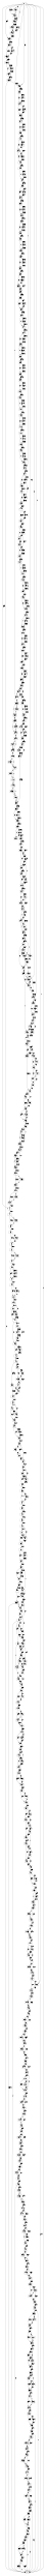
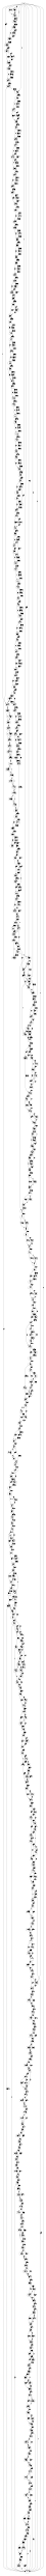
  digraph {
    rankdir=TB
    node [shape=rectangle]
    2
    4
    25
    17593
    31
    52
    9489
    76
    97
    17613
    100
    121
    26419
    144
    202
    9546
    208
    220
    9567
    241
    247
    295
    268
    26447
    316
    9651
    346
    349
    9678
    353
    17860
    376
    394
    374
    430
    478
    496
    499
    540
    561
    26487
    580
    601
    9765
    604
    610
    628
    9801
    649
    656
    677
    9823
    694
    715
    733
    775
    778
    9864
    808
    820
    841
    26547
    850
    871
    9895
    904
    889
    910
    9910
    919
    26559
    925
    1
    940
    937
    943
    9945
    9942
    982
    9960
    984
    17646
    1003
    985
    1030
    17958
    1045
    1006
    1024
    1057
    1078
    9981
    1129
    1150
    9998
    1167
    1240
    1270
    26894
    1275
    1276
    1296
    1297
    1303
    1324
    10058
    1357
    1378
    10078
    1381
    1386
    1402
    1407
    1423
    1420
    1426
    1441
    1462
    1444
    1465
    1478
    1499
    10138
    1501
    1509
    1528
    1584
    1605
    24998
    1675
    1696
    10158
    1717
    1723
    1738
    1744
    1795
    18050
    1827
    1848
    18067
    1885
    1906
    10198
    1945
    1966
    27031
    1969
    1990
    10218
    2026
    10253
    2083
    2104
    18090
    2110
    2131
    18110
    2146
    2167
    10299
    2185
    2206
    17729
    2209
    2230
    10319
    2316
    2341
    10343
    2357
    2378
    27051
    2495
    2596
    2623
    18136
    2746
    2767
    24410
    2879
    2900
    24428
    2927
    2981
    3002
    18156
    3023
    3044
    18176
    3053
    3068
    18197
    3098
    3145
    3233
    3254
    18240
    3602
    3623
    18260
    3624
    3627
    3645
    3648
    3666
    3667
    18301
    3688
    3775
    3796
    25023
    4235
    4256
    18321
    4636
    4808
    4829
    24516
    4965
    4986
    24536
    5170
    5191
    27073
    5221
    5242
    18341
    5352
    5386
    5407
    18361
    5423
    5457
    5656
    5677
    27093
    5982
    28935
    5983
    6008
    6044
    25291
    6065
    26599
    6074
    6095
    25311
    6104
    6146
    25347
    6206
    25383
    6219
    6240
    25432
    6254
    6275
    25452
    6281
    6302
    25472
    6365
    6386
    25492
    6505
    6526
    25512
    6560
    6581
    25532
    6615
    6636
    25551
    6650
    6666
    6687
    26654
    6720
    6741
    25582
    6774
    6795
    25602
    6816
    25622
    6852
    6873
    25642
    6994
    7015
    25662
    7023
    7071
    25709
    7155
    7176
    25729
    7182
    7215
    25761
    7293
    7316
    25783
    7346
    7347
    7368
    25790
    7371
    25807
    7392
    7440
    7467
    26700
    7596
    7617
    25829
    7620
    25850
    7641
    7674
    7701
    25893
    7785
    7904
    25976
    7928
    7949
    25996
    8042
    8063
    26016
    8108
    8141
    26048
    8260
    8281
    26068
    8285
    8306
    16344
    8403
    8424
    16349
    8439
    16779
    8460
    26103
    16855
    8491
    8496
    26119
    8523
    8527
    8548
    26151
    8557
    8564
    8585
    26171
    8602
    8626
    26180
    8632
    8647
    8656
    8668
    8680
    8677
    8689
    8698
    8728
    8734
    8755
    17248
    8773
    8788
    8794
    8812
    8815
    8818
    8827
    17332
    8875
    24821
    17338
    8899
    24830
    17380
    8920
    17383
    8929
    17458
    8945
    9004
    8953
    8974
    26317
    8977
    8998
    17735
    9034
    9049
    26323
    9052
    9103
    9073
    17757
    9115
    9130
    9094
    17481
    9100
    9145
    9166
    17823
    9262
    9274
    9283
    9295
    9319
    9331
    9340
    9352
    9370
    9391
    17535
    9410
    9449
    17573
    14861
    14862
    14886
    14939
    14960
    25043
    15457
    15841
    15862
    26579
    16226
    16247
    25063
    16289
    16887
    24567
    16909
    16942
    24599
    16972
    16993
    24619
    17008
    17029
    24639
    17181
    24790
    17193
    17206
    24803
    0
    2 -> 4 [label=40227]
    4 -> 25 [label=40226]
    4 -> 17593 [label=1]
    25 -> 31 [label=40227]
    17593 -> 25 [label=1]
    31 -> 52 [label=39446]
    31 -> 9489 [label=781]
    52 -> 76 [label=40227]
    9489 -> 52 [label=781]
    76 -> 97 [label=40226]
    76 -> 17613 [label=1]
    97 -> 100 [label=40227]
    17613 -> 97 [label=1]
    100 -> 121 [label=3341]
    100 -> 26419 [label=36886]
    121 -> 144 [label=40227]
    26419 -> 121 [label=36886]
    144 -> 202 [label=39446]
    144 -> 9546 [label=781]
    202 -> 208 [label=40227]
    9546 -> 202 [label=781]
    208 -> 220 [label=40177]
    208 -> 9567 [label=50]
    220 -> 9567 [label=36886]
    220 -> 241 [label=3291]
    9567 -> 241 [label=36936]
    241 -> 247 [label=40177]
    241 -> 295 [label=50]
    247 -> 268 [label=3291]
    247 -> 26447 [label=36886]
    295 -> 316 [label=3291]
    295 -> 9651 [label=36936]
    268 -> 295 [label=40177]
    26447 -> 268 [label=36886]
    316 -> 346 [label=40227]
    9651 -> 316 [label=36936]
    346 -> 349 [label=3291]
    346 -> 9678 [label=36936]
    349 -> 353 [label=2566]
    349 -> 17860 [label=725]
    9678 -> 376 [label=50]
    9678 -> 394 [label=36886]
    353 -> 17860 [label=6]
    353 -> 374 [label=2560]
    17860 -> 374 [label=731]
    376 -> 394 [label=3341]
    394 -> 430 [label=40227]
    374 -> 376 [label=3291]
    430 -> 478 [label=40177]
    430 -> 496 [label=50]
    478 -> 496 [label=2560]
    478 -> 499 [label=37617]
    496 -> 499 [label=2610]
    499 -> 540 [label=40227]
    540 -> 561 [label=3341]
    540 -> 26487 [label=36886]
    561 -> 580 [label=40227]
    26487 -> 561 [label=36886]
    580 -> 601 [label=3291]
    580 -> 9765 [label=50]
    580 -> 604 [label=36886]
    601 -> 604 [label=3341]
    9765 -> 601 [label=50]
    604 -> 610 [label=40227]
    610 -> 628 [label=40177]
    610 -> 9801 [label=50]
    628 -> 9801 [label=36886]
    628 -> 649 [label=3291]
    9801 -> 649 [label=36936]
    649 -> 656 [label=40227]
    656 -> 677 [label=40177]
    656 -> 9823 [label=50]
    677 -> 694 [label=40227]
    9823 -> 677 [label=50]
    694 -> 715 [label=36936]
    715 -> 733 [label=40226]
    733 -> 775 [label=40227]
    775 -> 778 [label=40177]
    775 -> 9864 [label=50]
    778 -> 9864 [label=37617]
    778 -> 808 [label=2560]
    9864 -> 808 [label=37667]
    808 -> 820 [label=40227]
    820 -> 841 [label=3341]
    820 -> 26547 [label=36886]
    841 -> 850 [label=40227]
    26547 -> 841 [label=36886]
    850 -> 871 [label=2560]
    850 -> 9895 [label=37666]
    850 -> 904 [label=1]
    871 -> 889 [label=40226]
    9895 -> 871 [label=37666]
    904 -> 910 [label=2561]
    889 -> 904 [label=2560]
    889 -> 9910 [label=37666]
    910 -> 919 [label=3650]
    9910 -> 910 [label=1089]
    9910 -> 26559 [label=36577]
    919 -> 925 [label=2920]
    919 -> 940 [label=730]
    26559 -> 925 [label=4]
    26559 -> 1 [label=36573]
    925 -> 937 [label=2924]
    940 -> 1 [label=4]
    940 -> 943 [label=3291]
    940 -> 9945 [label=309]
    937 -> 940 [label=2874]
    937 -> 9942 [label=50]
    943 -> 9942 [label=730]
    943 -> 982 [label=2561]
    9945 -> 9960 [label=1089]
    9942 -> 9945 [label=780]
    982 -> 984 [label=2560]
    982 -> 17646 [label=1]
    9960 -> 984 [label=780]
    9960 -> 1003 [label=309]
    984 -> 985 [label=3340]
    17646 -> 1030 [label=2]
    1003 -> 1006 [label=2918]
    985 -> 1003 [label=2609]
    985 -> 17958 [label=731]
    1030 -> 1045 [label=2920]
    17958 -> 17646 [label=1]
    17958 -> 1006 [label=730]
    1045 -> 1057 [label=3650]
    1006 -> 1024 [label=3648]
    1024 -> 1030 [label=2918]
    1024 -> 1045 [label=730]
    1057 -> 1078 [label=3600]
    1057 -> 9981 [label=50]
    1078 -> 1129 [label=3650]
    9981 -> 1078 [label=50]
    1129 -> 1150 [label=3599]
    1129 -> 9998 [label=51]
    1150 -> 1167 [label=3600]
    9998 -> 1150 [label=1]
    9998 -> 1167 [label=50]
    1167 -> 1240 [label=3650]
    1240 -> 1270 [label=3341]
    1240 -> 26894 [label=309]
    1270 -> 1275 [label=3650]
    26894 -> 1270 [label=309]
    1275 -> 1276 [label=3649]
    1275 -> 1296 [label=1]
    1276 -> 1296 [label=3598]
    1276 -> 1297 [label=51]
-   1296 -> 1297 [label=3599]
+   1296 -> 1324 [label=3599]
    1297 -> 1303 [label=3650]
    1303 -> 1324 [label=3599]
    1303 -> 10058 [label=51]
    1324 -> 1357 [label=3650]
    10058 -> 1324 [label=51]
    1357 -> 1378 [label=3600]
    1357 -> 10078 [label=50]
    1378 -> 1381 [label=3650]
    10078 -> 1378 [label=50]
    1381 -> 1386 [label=3341]
    1381 -> 1402 [label=309]
    1386 -> 1402 [label=3291]
    1386 -> 1407 [label=50]
    1402 -> 1407 [label=3291]
    1402 -> 1423 [label=309]
    1407 -> 1420 [label=3341]
    1423 -> 1426 [label=3649]
    1420 -> 1423 [label=3340]
    1420 -> 1441 [label=1]
    1426 -> 1441 [label=3340]
    1426 -> 1462 [label=309]
    1441 -> 1444 [label=3341]
    1462 -> 1465 [label=3600]
    1444 -> 1462 [label=3291]
    1444 -> 1465 [label=50]
    1465 -> 1478 [label=3650]
    1478 -> 1499 [label=2559]
    1478 -> 10138 [label=1091]
    1499 -> 1501 [label=3650]
    10138 -> 1499 [label=1091]
    1501 -> 1509 [label=3649]
    1501 -> 1528 [label=1]
    1509 -> 1 [label=309]
    1509 -> 1528 [label=3340]
    1528 -> 1584 [label=3341]
    1584 -> 1605 [label=3340]
    1584 -> 24998 [label=1]
    1605 -> 1675 [label=3341]
    24998 -> 1605 [label=1]
    1675 -> 1696 [label=3290]
    1675 -> 10158 [label=51]
    1696 -> 1717 [label=3341]
    10158 -> 1696 [label=51]
    1717 -> 1723 [label=2610]
    1717 -> 1738 [label=731]
    1723 -> 1738 [label=2559]
    1723 -> 1744 [label=51]
    1738 -> 1744 [label=3290]
    1744 -> 1795 [label=2610]
    1744 -> 18050 [label=731]
    1795 -> 1827 [label=3341]
    18050 -> 1795 [label=731]
    1827 -> 1848 [label=2610]
    1827 -> 18067 [label=731]
    1848 -> 1885 [label=3342]
    18067 -> 1848 [label=732]
    1885 -> 1906 [label=3285]
    1885 -> 10198 [label=57]
    1906 -> 1945 [label=3342]
    10198 -> 1906 [label=57]
    1945 -> 1966 [label=2616]
    1945 -> 27031 [label=726]
    1966 -> 1969 [label=3342]
    27031 -> 1966 [label=726]
    1969 -> 1990 [label=2559]
    1969 -> 10218 [label=783]
    1990 -> 2026 [label=3285]
    1990 -> 10253 [label=57]
    10218 -> 1990 [label=783]
    2026 -> 2083 [label=3342]
    10253 -> 2026 [label=57]
    2083 -> 2104 [label=2610]
    2083 -> 18090 [label=732]
    2104 -> 2110 [label=3291]
    2104 -> 2131 [label=51]
    18090 -> 2104 [label=732]
    2110 -> 2131 [label=2559]
    2110 -> 18110 [label=732]
    2131 -> 2146 [label=3342]
    18110 -> 2131 [label=732]
    2146 -> 2167 [label=3291]
    2146 -> 10299 [label=51]
    2167 -> 2185 [label=3342]
    10299 -> 2167 [label=51]
    2185 -> 2206 [label=3341]
    2185 -> 17729 [label=1]
    2206 -> 2209 [label=3342]
    17729 -> 2206 [label=1]
    2209 -> 2230 [label=2559]
    2209 -> 10319 [label=783]
    2230 -> 2316 [label=3342]
    10319 -> 2230 [label=783]
    2316 -> 2341 [label=2559]
    2316 -> 10343 [label=783]
    2341 -> 2357 [label=3342]
    10343 -> 2341 [label=783]
    2357 -> 2378 [label=2617]
    2357 -> 27051 [label=725]
    2378 -> 2495 [label=3342]
    27051 -> 2378 [label=725]
    2495 -> 1 [label=50]
    2495 -> 2596 [label=3292]
    2596 -> 2623 [label=3290]
    2596 -> 18136 [label=2]
    2623 -> 2746 [label=3292]
    18136 -> 2623 [label=2]
    2746 -> 2767 [label=2563]
    2746 -> 24410 [label=729]
    2767 -> 2879 [label=3292]
    24410 -> 2767 [label=729]
    2879 -> 2900 [label=2563]
    2879 -> 24428 [label=729]
    2900 -> 2927 [label=3288]
    24428 -> 2900 [label=725]
    24428 -> 2927 [label=4]
    2927 -> 2981 [label=3292]
    2981 -> 3002 [label=2561]
    2981 -> 18156 [label=731]
    3002 -> 3023 [label=3292]
    18156 -> 3002 [label=731]
    3023 -> 3044 [label=2561]
    3023 -> 18176 [label=731]
    3044 -> 3053 [label=3292]
    18176 -> 3044 [label=731]
    3053 -> 3068 [label=2561]
    3053 -> 18197 [label=731]
    3068 -> 18197 [label=1]
    3068 -> 3098 [label=2560]
    18197 -> 3098 [label=732]
    3098 -> 3145 [label=3292]
    3145 -> 1 [label=1]
    3145 -> 3233 [label=3291]
    3233 -> 3254 [label=3288]
    3233 -> 18240 [label=3]
    3254 -> 3602 [label=3291]
    18240 -> 3254 [label=3]
    3602 -> 3623 [label=3288]
    3602 -> 18260 [label=3]
    3623 -> 3624 [label=3291]
    18260 -> 3623 [label=3]
    3624 -> 3627 [label=3288]
    3624 -> 3645 [label=3]
    3627 -> 3645 [label=2559]
    3627 -> 3648 [label=729]
    3645 -> 3648 [label=2562]
    3648 -> 3666 [label=3291]
    3666 -> 3667 [label=3289]
    3666 -> 18301 [label=2]
    3667 -> 18301 [label=730]
    3667 -> 3688 [label=2559]
    18301 -> 3688 [label=732]
    3688 -> 3775 [label=3291]
    3775 -> 3796 [label=3290]
    3775 -> 25023 [label=1]
    3796 -> 4235 [label=3291]
    25023 -> 3796 [label=1]
    4235 -> 4256 [label=2559]
    4235 -> 18321 [label=732]
    4256 -> 4636 [label=3291]
    18321 -> 4256 [label=732]
    4636 -> 1 [label=1]
    4636 -> 4808 [label=3290]
    4808 -> 4829 [label=3287]
    4808 -> 24516 [label=3]
    4829 -> 4965 [label=3290]
    24516 -> 4829 [label=3]
    4965 -> 4986 [label=3287]
    4965 -> 24536 [label=3]
    4986 -> 5170 [label=3290]
    24536 -> 4986 [label=3]
    5170 -> 5191 [label=3289]
    5170 -> 27073 [label=1]
    5191 -> 5221 [label=3290]
    27073 -> 5191 [label=1]
    5221 -> 5242 [label=3288]
    5221 -> 18341 [label=2]
    5242 -> 5352 [label=3290]
    18341 -> 5242 [label=2]
    5352 -> 1 [label=725]
    5352 -> 5386 [label=2565]
    5386 -> 5407 [label=2559]
    5386 -> 18361 [label=6]
    5407 -> 5423 [label=2565]
    18361 -> 5407 [label=6]
    5423 -> 1 [label=3]
    5423 -> 5457 [label=2562]
    5457 -> 1 [label=2]
    5457 -> 5656 [label=2560]
    5656 -> 5677 [label=2559]
    5656 -> 27093 [label=1]
    5677 -> 5982 [label=2560]
    27093 -> 5677 [label=1]
    5982 -> 1 [label=2559]
    5982 -> 28935 [label=1]
    28935 -> 1 [label=1]
    5983 -> 6008 [label=36936]
    6008 -> 6044 [label=50]
    6008 -> 25291 [label=36886]
    6044 -> 6065 [label=36627]
    6044 -> 26599 [label=309]
    25291 -> 6044 [label=36886]
    6065 -> 6074 [label=36936]
    26599 -> 6065 [label=309]
    6074 -> 6095 [label=50]
    6074 -> 25311 [label=36886]
    6095 -> 6104 [label=36936]
    25311 -> 6095 [label=36886]
    6104 -> 6146 [label=50]
    6104 -> 25347 [label=36886]
    6146 -> 6206 [label=50]
    6146 -> 25383 [label=309]
    25347 -> 6146 [label=309]
    25347 -> 25383 [label=36577]
    6206 -> 6219 [label=36936]
    25383 -> 6206 [label=36886]
    6219 -> 6240 [label=50]
    6219 -> 25432 [label=36886]
    6240 -> 6254 [label=36936]
    25432 -> 6240 [label=36886]
    6254 -> 6275 [label=359]
    6254 -> 25452 [label=36577]
    6275 -> 6281 [label=36936]
    25452 -> 6275 [label=36577]
    6281 -> 6302 [label=50]
    6281 -> 25472 [label=36886]
    6302 -> 6365 [label=36936]
    25472 -> 6302 [label=36886]
    6365 -> 6386 [label=50]
    6365 -> 25492 [label=36886]
    6386 -> 6505 [label=36936]
    25492 -> 6386 [label=36886]
    6505 -> 6526 [label=50]
    6505 -> 25512 [label=36886]
    6526 -> 6560 [label=36936]
    25512 -> 6526 [label=36886]
    6560 -> 6581 [label=50]
    6560 -> 25532 [label=36886]
    6581 -> 6615 [label=36936]
    25532 -> 6581 [label=36886]
    6615 -> 6636 [label=50]
    6615 -> 25551 [label=36886]
    6636 -> 6650 [label=359]
    25551 -> 6636 [label=309]
    25551 -> 6650 [label=36577]
    6650 -> 6666 [label=36936]
    6666 -> 6687 [label=36627]
    6666 -> 26654 [label=309]
    6687 -> 6720 [label=36936]
    26654 -> 6687 [label=309]
    6720 -> 6741 [label=50]
    6720 -> 25582 [label=36886]
    6741 -> 6774 [label=36936]
    25582 -> 6741 [label=36886]
    6774 -> 6795 [label=50]
    6774 -> 25602 [label=36886]
    6795 -> 6816 [label=50]
    6795 -> 25622 [label=36886]
    25602 -> 6795 [label=36886]
    6816 -> 6852 [label=36936]
    25622 -> 6816 [label=36886]
    6852 -> 6873 [label=50]
    6852 -> 25642 [label=36886]
    6873 -> 6994 [label=36936]
    25642 -> 6873 [label=36886]
    6994 -> 7015 [label=50]
    6994 -> 25662 [label=36886]
    7015 -> 7023 [label=36936]
    25662 -> 7015 [label=36886]
    7023 -> 7071 [label=50]
    7023 -> 25709 [label=36886]
    7071 -> 7155 [label=36936]
    25709 -> 7071 [label=36886]
    7155 -> 7176 [label=50]
    7155 -> 25729 [label=36886]
    7176 -> 7182 [label=36936]
    25729 -> 7176 [label=36886]
    7182 -> 7215 [label=50]
    7182 -> 25761 [label=36886]
    7215 -> 7293 [label=36936]
    25761 -> 7215 [label=36886]
    7293 -> 7316 [label=50]
    7293 -> 25783 [label=36886]
    7316 -> 7346 [label=36936]
    25783 -> 7316 [label=36886]
    7346 -> 7347 [label=36937]
    7347 -> 7368 [label=51]
    7347 -> 25790 [label=36886]
    7368 -> 7371 [label=36628]
    25790 -> 7368 [label=36577]
    25790 -> 25807 [label=309]
    7371 -> 25807 [label=36577]
    7371 -> 7392 [label=51]
    25807 -> 7392 [label=36886]
    7392 -> 7440 [label=36937]
    7440 -> 7467 [label=36628]
    7440 -> 26700 [label=309]
    7467 -> 7596 [label=36937]
    26700 -> 7467 [label=309]
    7596 -> 7617 [label=51]
    7596 -> 25829 [label=36886]
    7617 -> 7620 [label=360]
    25829 -> 7617 [label=309]
    25829 -> 25850 [label=36577]
    7620 -> 25850 [label=309]
    7620 -> 7641 [label=51]
    25850 -> 7641 [label=36886]
    7641 -> 7674 [label=36937]
    7674 -> 7701 [label=51]
    7674 -> 25893 [label=36886]
    7701 -> 7785 [label=36937]
    25893 -> 7701 [label=36886]
    7785 -> 7904 [label=51]
    7785 -> 25976 [label=36886]
    7904 -> 7928 [label=36937]
    25976 -> 7904 [label=36886]
    7928 -> 7949 [label=51]
    7928 -> 25996 [label=36886]
    7949 -> 8042 [label=36937]
    25996 -> 7949 [label=36886]
    8042 -> 8063 [label=51]
    8042 -> 26016 [label=36886]
    8063 -> 8108 [label=36937]
    26016 -> 8063 [label=36886]
    8108 -> 8141 [label=51]
    8108 -> 26048 [label=36886]
    8141 -> 8260 [label=36937]
    26048 -> 8141 [label=36886]
    8260 -> 8281 [label=360]
    8260 -> 26068 [label=36577]
    8281 -> 8285 [label=36937]
    26068 -> 8281 [label=36577]
    8285 -> 8306 [label=50]
    8285 -> 16344 [label=36887]
    8306 -> 8403 [label=36937]
    16344 -> 8306 [label=36887]
    8403 -> 8424 [label=50]
    8403 -> 16349 [label=36887]
    8424 -> 8439 [label=36936]
    16349 -> 8424 [label=36886]
    16349 -> 16779 [label=1]
    8439 -> 8460 [label=50]
    8439 -> 26103 [label=36886]
    16779 -> 16855 [label=2]
    8460 -> 8491 [label=36936]
    26103 -> 8460 [label=36886]
    16855 -> 16887 [label=1]
    16855 -> 24567 [label=1]
    8491 -> 8496 [label=359]
    8491 -> 26119 [label=36577]
    8496 -> 26119 [label=309]
    8496 -> 8523 [label=50]
    26119 -> 8523 [label=36886]
    8523 -> 8527 [label=36936]
    8527 -> 8548 [label=50]
    8527 -> 26151 [label=36886]
    8548 -> 8557 [label=36936]
    26151 -> 8548 [label=36886]
    8557 -> 8564 [label=36938]
    8564 -> 8585 [label=52]
    8564 -> 26171 [label=36886]
    8585 -> 8602 [label=36938]
    26171 -> 8585 [label=36886]
    8602 -> 8626 [label=52]
    8602 -> 26180 [label=36886]
    26180 -> 8626 [label=309]
    26180 -> 8632 [label=36577]
    8632 -> 8647 [label=36938]
    8647 -> 8656 [label=361]
    8647 -> 8668 [label=36577]
    8656 -> 8668 [label=52]
    8656 -> 8680 [label=309]
    8668 -> 8677 [label=36629]
    8680 -> 8689 [label=36936]
    8677 -> 8680 [label=36627]
    8677 -> 8698 [label=2]
    8689 -> 8698 [label=36627]
    8689 -> 8728 [label=309]
    8698 -> 8728 [label=36629]
    8728 -> 8734 [label=36938]
    8734 -> 8755 [label=50]
    8734 -> 17248 [label=36888]
    8755 -> 8773 [label=361]
    17248 -> 8755 [label=311]
    17248 -> 8773 [label=36577]
    8773 -> 8788 [label=36937]
    8773 -> 8794 [label=1]
    8788 -> 8794 [label=51]
    8788 -> 8812 [label=36886]
-   8794 -> 8812 [label=51]
+   8794 -> 8827 [label=51]
    8794 -> 8815 [label=1]
    8812 -> 8815 [label=36937]
    8815 -> 8818 [label=36938]
    8818 -> 8827 [label=36937]
    8818 -> 17332 [label=1]
    8827 -> 8875 [label=50]
    8827 -> 24821 [label=36887]
-   17332 -> 17338 [label=36887]
    8875 -> 8899 [label=51]
    24821 -> 17332 [label=36886]
    24821 -> 24830 [label=1]
    17338 -> 8875 [label=1]
    17338 -> 17380 [label=37612]
    8899 -> 8920 [label=50]
    8899 -> 17383 [label=1]
    24830 -> 17338 [label=726]
    17380 -> 17383 [label=726]
    17380 -> 8929 [label=36886]
    8920 -> 8929 [label=779]
    17383 -> 8920 [label=729]
    17383 -> 17458 [label=1]
    8929 -> 8945 [label=37665]
    17458 -> 9004 [label=731]
    8945 -> 8953 [label=37667]
    9004 -> 9034 [label=37668]
    8953 -> 8974 [label=781]
    8953 -> 26317 [label=36886]
    8974 -> 8977 [label=37667]
    26317 -> 8974 [label=36886]
    8977 -> 8998 [label=50]
    8977 -> 17735 [label=37617]
    8998 -> 9004 [label=36937]
    17735 -> 17458 [label=730]
    17735 -> 8998 [label=36887]
    9034 -> 9049 [label=37359]
    9034 -> 26323 [label=309]
    9049 -> 26323 [label=36577]
    9049 -> 9052 [label=782]
    26323 -> 9103 [label=36886]
    9052 -> 9073 [label=52]
    9052 -> 17757 [label=730]
    9103 -> 9115 [label=36941]
    9103 -> 9130 [label=727]
    9073 -> 9094 [label=50]
    9073 -> 17481 [label=732]
    17757 -> 9073 [label=730]
    9115 -> 9130 [label=55]
    9115 -> 9145 [label=36886]
    9130 -> 9145 [label=782]
    9094 -> 9100 [label=51]
    17481 -> 9094 [label=1]
    17481 -> 9100 [label=731]
    9100 -> 9103 [label=782]
    9145 -> 9166 [label=36941]
    9145 -> 17823 [label=727]
    9166 -> 9262 [label=37668]
    17823 -> 9166 [label=727]
    9262 -> 9274 [label=37667]
    9262 -> 9283 [label=1]
    9274 -> 9283 [label=37663]
    9274 -> 9295 [label=4]
    9283 -> 9295 [label=37664]
    9295 -> 9319 [label=37668]
    9319 -> 9331 [label=36941]
    9319 -> 9340 [label=727]
    9331 -> 9340 [label=36937]
    9331 -> 9352 [label=4]
    9340 -> 9352 [label=37664]
    9352 -> 9370 [label=37668]
    9370 -> 9391 [label=37667]
    9370 -> 17535 [label=1]
    9391 -> 9410 [label=37668]
    17535 -> 9391 [label=1]
    9410 -> 9449 [label=37667]
    9410 -> 17573 [label=1]
    9449 -> 2 [label=37668]
    17573 -> 9449 [label=1]
    14861 -> 14862 [label=81]
    14862 -> 14886 [label=36654]
    14886 -> 14939 [label=36658]
    14939 -> 14960 [label=81]
+   14939 -> 25043 [label=36577]
    14960 -> 15457 [label=36658]
    25043 -> 14960 [label=36577]
    15457 -> 15841 [label=36967]
    15841 -> 15862 [label=36658]
    15841 -> 26579 [label=309]
    15862 -> 16226 [label=36967]
    26579 -> 15862 [label=309]
    16226 -> 16247 [label=81]
    16226 -> 25063 [label=36886]
    16247 -> 16289 [label=36967]
    25063 -> 16247 [label=36886]
    16289 -> 1 [label=81]
    16289 -> 5983 [label=36886]
    16887 -> 16909 [label=2]
    24567 -> 16887 [label=1]
    16909 -> 16942 [label=1]
    16909 -> 24599 [label=1]
    16942 -> 16972 [label=2]
    24599 -> 16942 [label=1]
    16972 -> 16993 [label=1]
    16972 -> 24619 [label=1]
    16993 -> 17008 [label=2]
    24619 -> 16993 [label=1]
    17008 -> 17029 [label=1]
    17008 -> 24639 [label=1]
    17029 -> 17181 [label=1]
    17029 -> 24790 [label=1]
    24639 -> 17029 [label=1]
    17181 -> 17193 [label=2]
    24790 -> 17181 [label=1]
    17193 -> 17206 [label=1]
    17193 -> 24803 [label=1]
    17206 -> 8557 [label=2]
    24803 -> 17206 [label=4]
    0 -> 2 [label=2559]
    0 -> 1 [label=2]
    0 -> 18067 [label=1]
    0 -> 5983 [label=50]
    0 -> 7346 [label=1]
    0 -> 16779 [label=1]
    0 -> 24830 [label=725]
    0 -> 17383 [label=3]
    0 -> 8945 [label=2]
    0 -> 14861 [label=81]
    0 -> 14862 [label=36573]
    0 -> 14886 [label=4]
    0 -> 15457 [label=309]
  }
